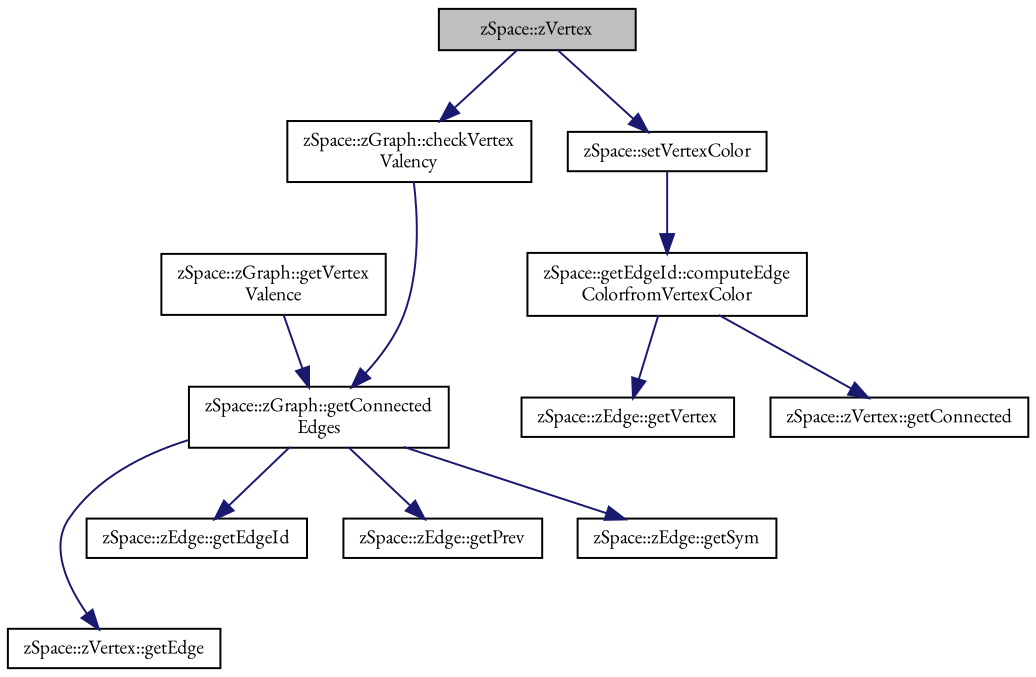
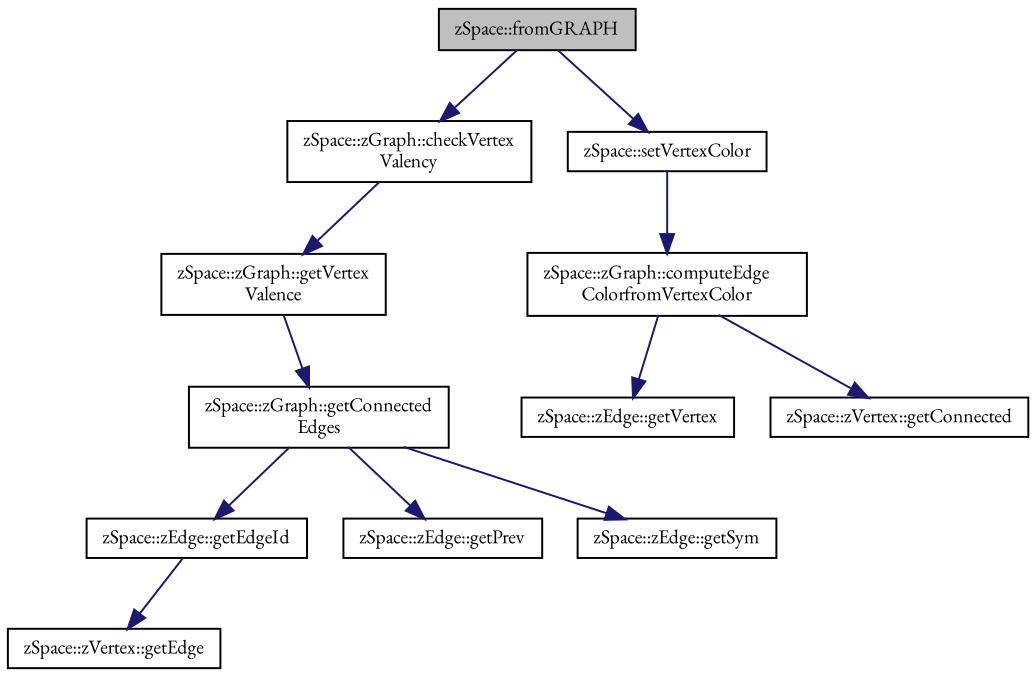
  digraph {
    fontname="EB Garamond"
    rankdir=TB
    node [color=black fillcolor=white fontname="EB Garamond" fontsize=10 shape=record style=filled]
    edge [color=midnightblue fontname="EB Garamond" fontsize=10 labelfontname=Helvetica labelfontsize=10 style=solid]
-   n1 [fillcolor=grey75 fontcolor=black height=0.2 label="zSpace::zVertex" width=0.4]
+   n1 [fillcolor=grey75 fontcolor=black height=0.2 label="zSpace::fromGRAPH" width=0.4]
    n2 [height=0.2 label="zSpace::zGraph::checkVertex\lValency" width=0.4]
    n3 [height=0.2 label="zSpace::setVertexColor" width=0.4]
    n4 [height=0.2 label="zSpace::zGraph::getVertex\lValence" width=0.4]
-   n5 [height=0.2 label="zSpace::getEdgeId::computeEdge\lColorfromVertexColor" width=0.4]
+   n5 [height=0.2 label="zSpace::zGraph::computeEdge\lColorfromVertexColor" width=0.4]
    n6 [height=0.2 label="zSpace::zGraph::getConnected\lEdges" width=0.4]
    n7 [height=0.2 label="zSpace::zVertex::getEdge" width=0.4]
    n8 [height=0.2 label="zSpace::zEdge::getEdgeId" width=0.4]
    n9 [height=0.2 label="zSpace::zEdge::getPrev" width=0.4]
    n10 [height=0.2 label="zSpace::zEdge::getSym" width=0.4]
    n11 [height=0.2 label="zSpace::zEdge::getVertex" width=0.4]
    n12 [height=0.2 label="zSpace::zVertex::getConnected" width=0.4]
    n1 -> n2
    n1 -> n3
-   n2 -> n6
+   n2 -> n4
    n3 -> n5
    n4 -> n6
    n5 -> n11
    n5 -> n12
-   n6 -> n7
+   n8 -> n7
    n6 -> n8
    n6 -> n9
    n6 -> n10
  }
